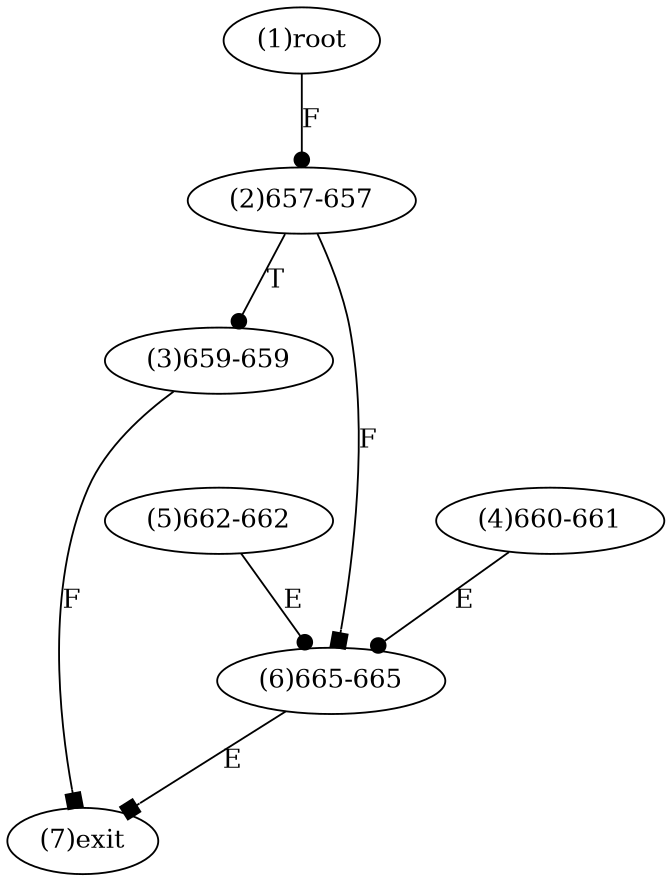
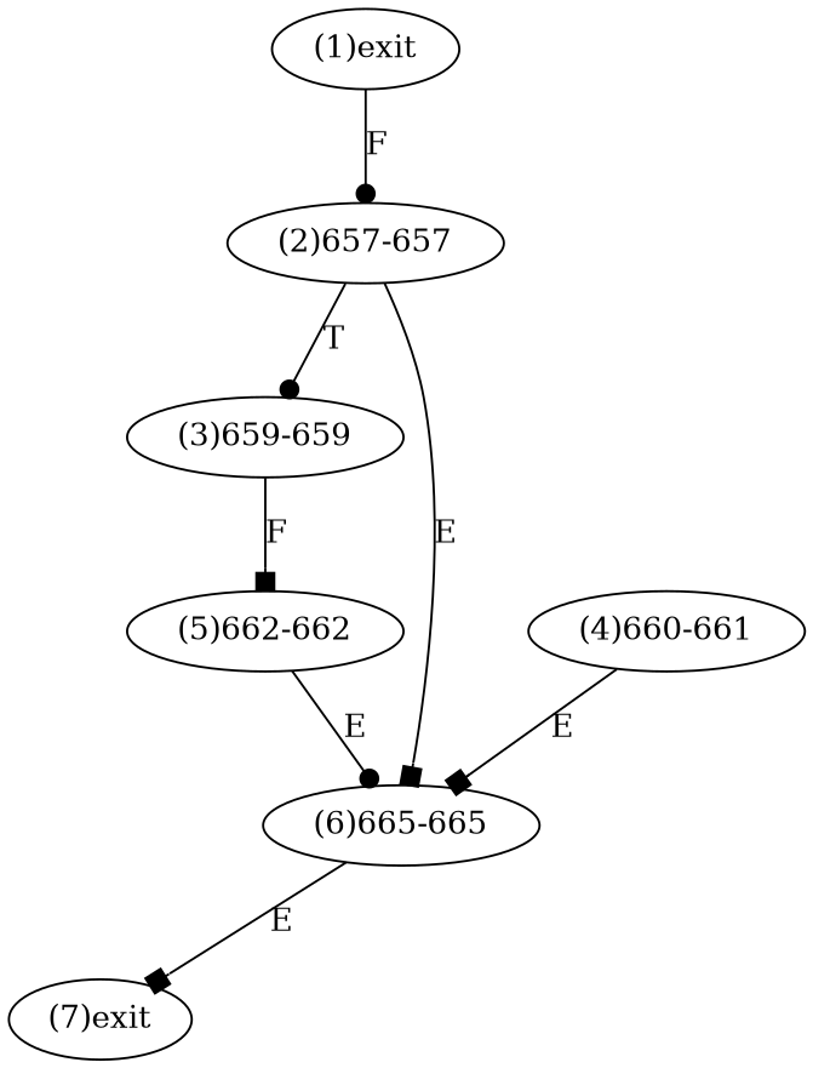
  digraph {
    edge [arrowhead=dot]
-   n1 [label="(1)root"]
+   n1 [label="(1)exit"]
    n2 [label="(2)657-657"]
    n3 [label="(3)659-659"]
    n4 [label="(6)665-665"]
    n5 [label="(5)662-662"]
    n6 [label="(7)exit"]
    n7 [label="(4)660-661"]
    n1 -> n2 [label=F]
    n2 -> n3 [label=T]
-   n2 -> n4 [arrowhead=box label=F]
-   n3 -> n6 [arrowhead=box label=F]
+   n2 -> n4 [arrowhead=box label=E]
+   n3 -> n5 [arrowhead=box label=F]
    n4 -> n6 [arrowhead=box label=E]
    n5 -> n4 [label=E]
-   n7 -> n4 [label=E]
+   n7 -> n4 [arrowhead=box label=E]
  }
